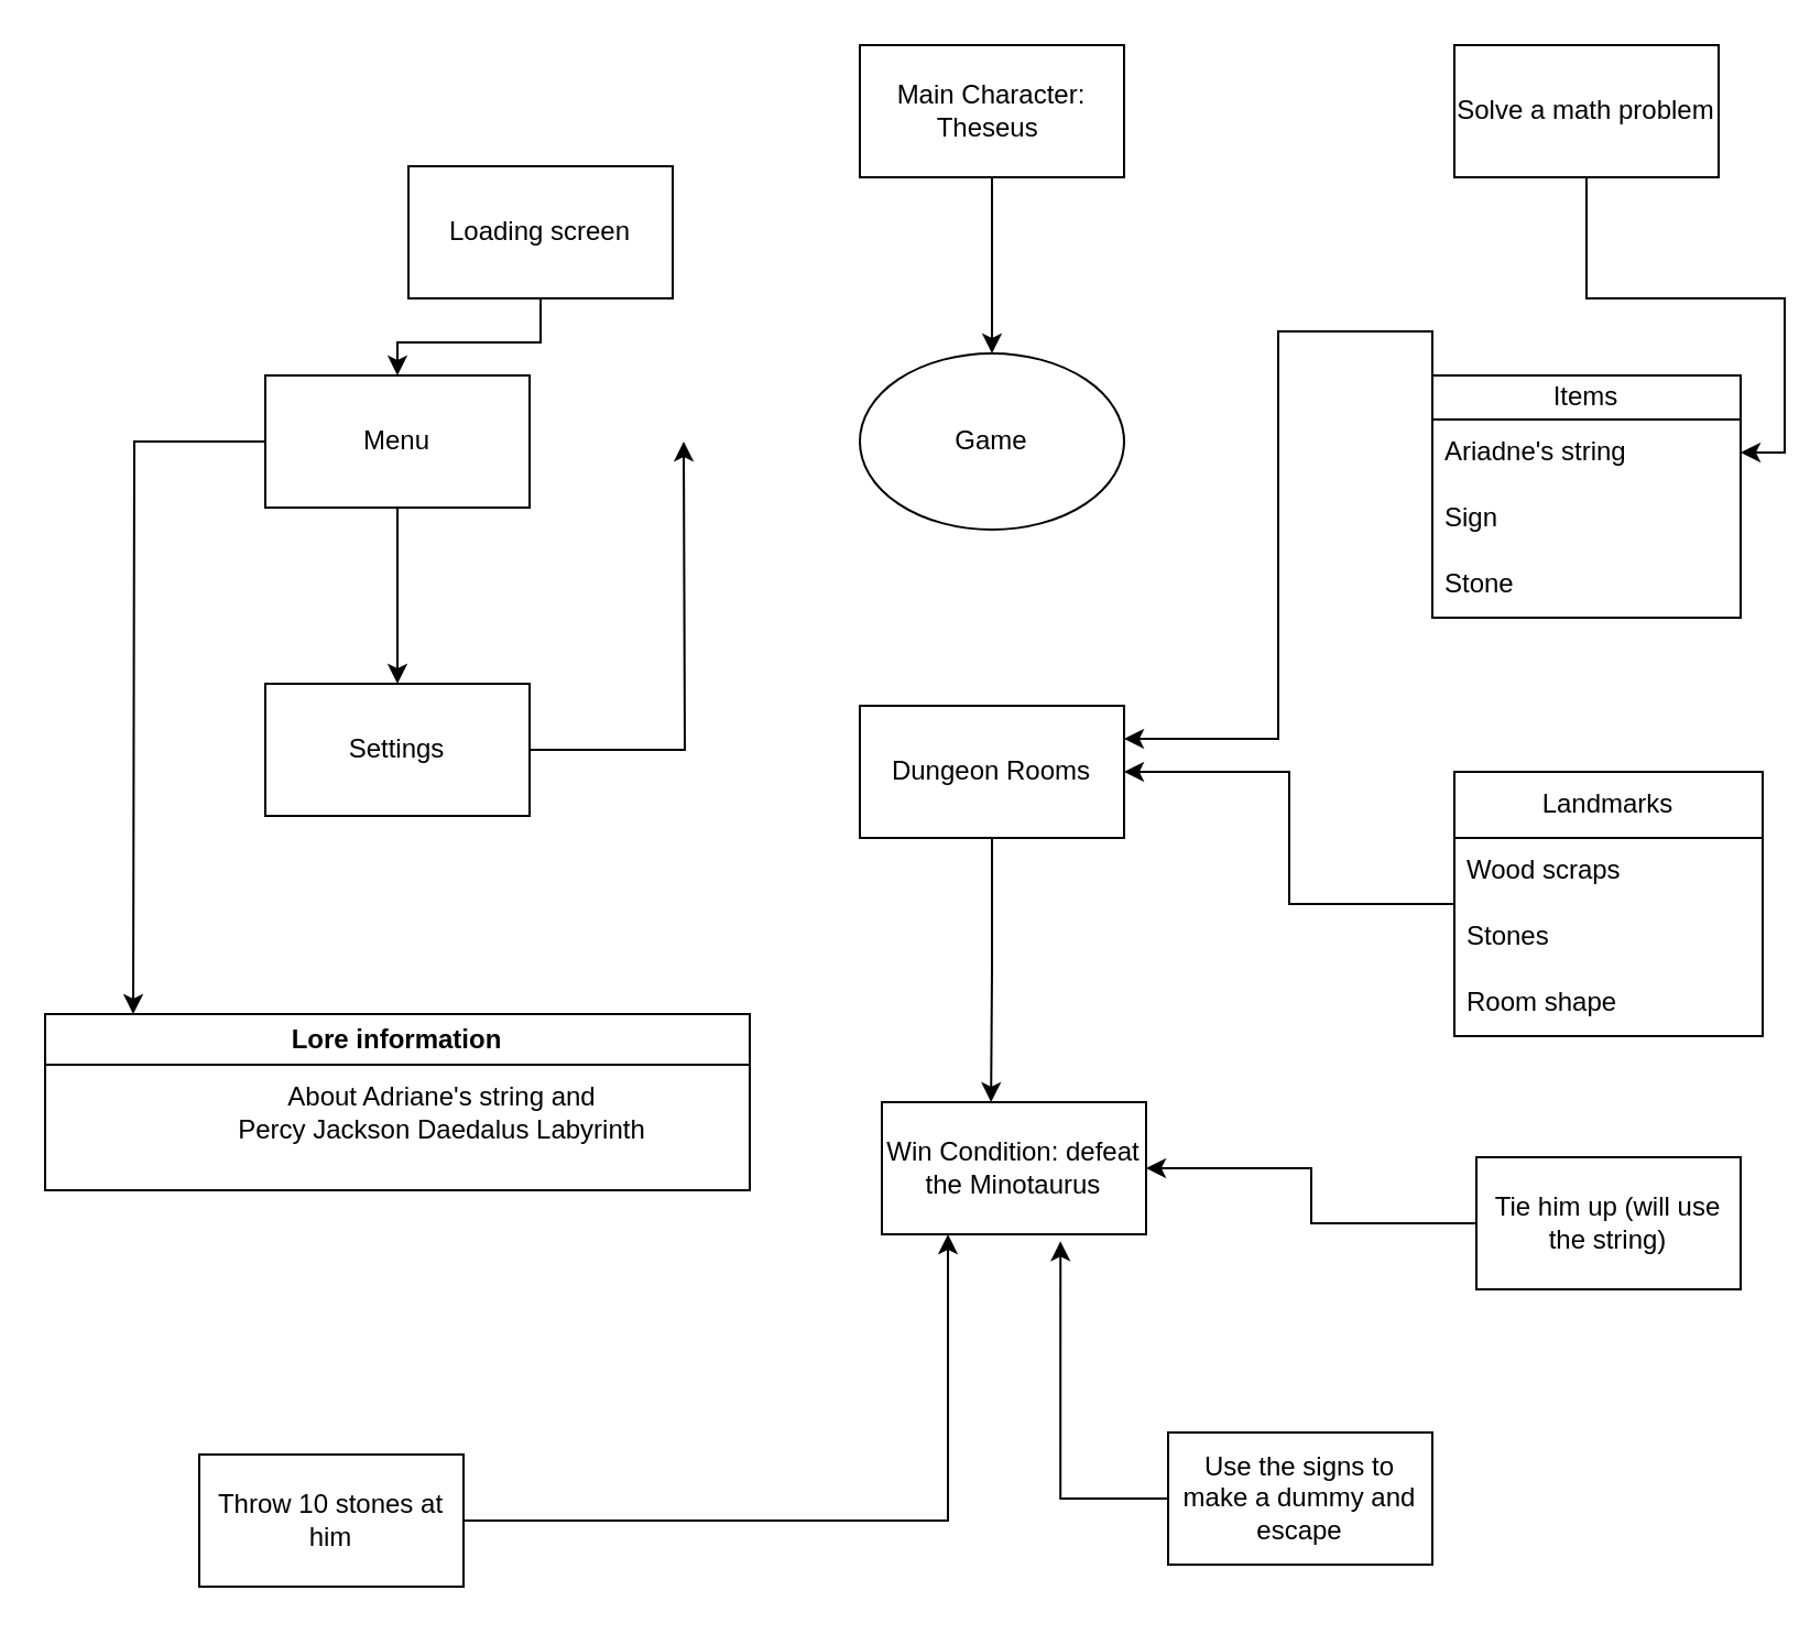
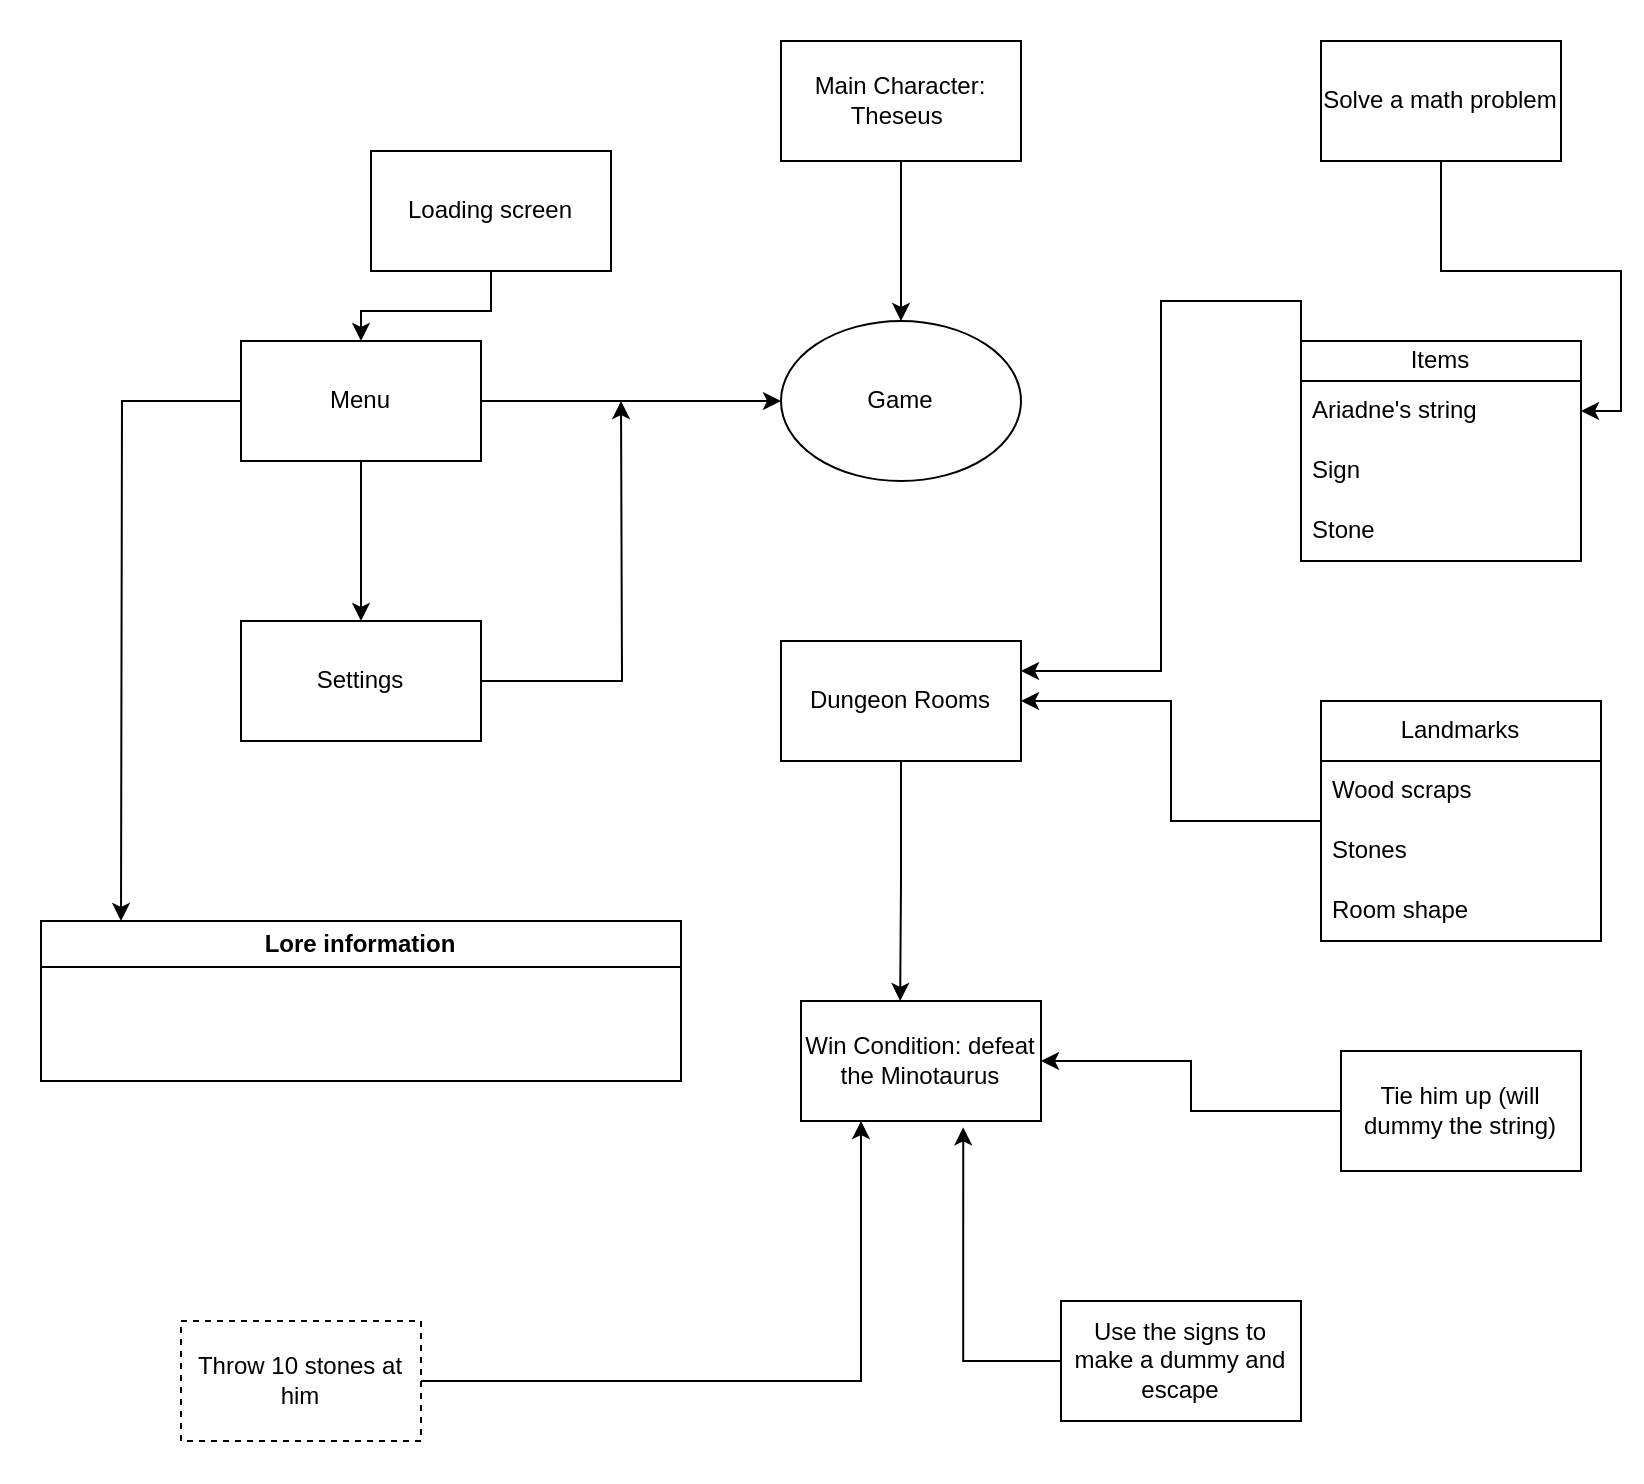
  <mxCell id="0" />
  <mxCell id="1" parent="0" />
  <mxCell id="2" style="edgeStyle=orthogonalEdgeStyle;rounded=0;orthogonalLoop=1;jettySize=auto;html=1;entryX=0.5;entryY=0;entryDx=0;entryDy=0;" edge="1" parent="1" source="3" target="7"><mxGeometry relative="1" as="geometry" /></mxCell>
  <mxCell id="3" value="Loading screen" style="rounded=0;whiteSpace=wrap;html=1;" vertex="1" parent="1"><mxGeometry x="185" y="75" width="120" height="60" as="geometry" /></mxCell>
+ <mxCell id="4" style="edgeStyle=orthogonalEdgeStyle;rounded=0;orthogonalLoop=1;jettySize=auto;html=1;entryX=0;entryY=0.5;entryDx=0;entryDy=0;" edge="1" parent="1" source="7" target="8"><mxGeometry relative="1" as="geometry" /></mxCell>
  <mxCell id="5" style="edgeStyle=orthogonalEdgeStyle;rounded=0;orthogonalLoop=1;jettySize=auto;html=1;entryX=0.5;entryY=0;entryDx=0;entryDy=0;" edge="1" parent="1" source="7" target="10"><mxGeometry relative="1" as="geometry" /></mxCell>
  <mxCell id="6" style="edgeStyle=orthogonalEdgeStyle;rounded=0;orthogonalLoop=1;jettySize=auto;html=1;exitX=0;exitY=0.5;exitDx=0;exitDy=0;" edge="1" parent="1" source="7"><mxGeometry relative="1" as="geometry"><mxPoint x="60" y="460" as="targetPoint" /><mxPoint x="60" y="230" as="sourcePoint" /></mxGeometry></mxCell>
  <mxCell id="7" value="Menu" style="rounded=0;whiteSpace=wrap;html=1;" vertex="1" parent="1"><mxGeometry x="120" y="170" width="120" height="60" as="geometry" /></mxCell>
  <mxCell id="8" value="Game" style="ellipse;whiteSpace=wrap;html=1;" vertex="1" parent="1"><mxGeometry x="390" y="160" width="120" height="80" as="geometry" /></mxCell>
  <mxCell id="9" style="edgeStyle=orthogonalEdgeStyle;rounded=0;orthogonalLoop=1;jettySize=auto;html=1;" edge="1" parent="1" source="10"><mxGeometry relative="1" as="geometry"><mxPoint x="310" y="200" as="targetPoint" /></mxGeometry></mxCell>
  <mxCell id="10" value="Settings&lt;br&gt;" style="rounded=0;whiteSpace=wrap;html=1;" vertex="1" parent="1"><mxGeometry x="120" y="310" width="120" height="60" as="geometry" /></mxCell>
  <mxCell id="11" style="edgeStyle=orthogonalEdgeStyle;rounded=0;orthogonalLoop=1;jettySize=auto;html=1;exitX=0.5;exitY=1;exitDx=0;exitDy=0;" edge="1" parent="1" source="12"><mxGeometry relative="1" as="geometry"><mxPoint x="449.579" y="500" as="targetPoint" /></mxGeometry></mxCell>
  <mxCell id="12" value="Dungeon Rooms" style="rounded=0;whiteSpace=wrap;html=1;" vertex="1" parent="1"><mxGeometry x="390" y="320" width="120" height="60" as="geometry" /></mxCell>
  <mxCell id="13" style="edgeStyle=orthogonalEdgeStyle;rounded=0;orthogonalLoop=1;jettySize=auto;html=1;entryX=1;entryY=0.5;entryDx=0;entryDy=0;" edge="1" parent="1" source="14" target="12"><mxGeometry relative="1" as="geometry" /></mxCell>
  <mxCell id="14" value="Landmarks" style="swimlane;fontStyle=0;childLayout=stackLayout;horizontal=1;startSize=30;horizontalStack=0;resizeParent=1;resizeParentMax=0;resizeLast=0;collapsible=1;marginBottom=0;whiteSpace=wrap;html=1;" vertex="1" parent="1"><mxGeometry x="660" y="350" width="140" height="120" as="geometry" /></mxCell>
  <mxCell id="15" value="Wood scraps" style="text;strokeColor=none;fillColor=none;align=left;verticalAlign=middle;spacingLeft=4;spacingRight=4;overflow=hidden;points=[[0,0.5],[1,0.5]];portConstraint=eastwest;rotatable=0;whiteSpace=wrap;html=1;" vertex="1" parent="14"><mxGeometry y="30" width="140" height="30" as="geometry" /></mxCell>
  <mxCell id="16" value="Stones" style="text;strokeColor=none;fillColor=none;align=left;verticalAlign=middle;spacingLeft=4;spacingRight=4;overflow=hidden;points=[[0,0.5],[1,0.5]];portConstraint=eastwest;rotatable=0;whiteSpace=wrap;html=1;" vertex="1" parent="14"><mxGeometry y="60" width="140" height="30" as="geometry" /></mxCell>
  <mxCell id="17" value="Room shape" style="text;strokeColor=none;fillColor=none;align=left;verticalAlign=middle;spacingLeft=4;spacingRight=4;overflow=hidden;points=[[0,0.5],[1,0.5]];portConstraint=eastwest;rotatable=0;whiteSpace=wrap;html=1;" vertex="1" parent="14"><mxGeometry y="90" width="140" height="30" as="geometry" /></mxCell>
  <mxCell id="18" value="Items" style="swimlane;fontStyle=0;childLayout=stackLayout;horizontal=1;startSize=20;horizontalStack=0;resizeParent=1;resizeParentMax=0;resizeLast=0;collapsible=1;marginBottom=0;whiteSpace=wrap;html=1;" vertex="1" parent="1"><mxGeometry x="650" y="170" width="140" height="110" as="geometry" /></mxCell>
  <mxCell id="19" value="Ariadne's string" style="text;strokeColor=none;fillColor=none;align=left;verticalAlign=middle;spacingLeft=4;spacingRight=4;overflow=hidden;points=[[0,0.5],[1,0.5]];portConstraint=eastwest;rotatable=0;whiteSpace=wrap;html=1;" vertex="1" parent="18"><mxGeometry y="20" width="140" height="30" as="geometry" /></mxCell>
  <mxCell id="20" value="Sign" style="text;strokeColor=none;fillColor=none;align=left;verticalAlign=middle;spacingLeft=4;spacingRight=4;overflow=hidden;points=[[0,0.5],[1,0.5]];portConstraint=eastwest;rotatable=0;whiteSpace=wrap;html=1;" vertex="1" parent="18"><mxGeometry y="50" width="140" height="30" as="geometry" /></mxCell>
  <mxCell id="21" value="Stone" style="text;strokeColor=none;fillColor=none;align=left;verticalAlign=middle;spacingLeft=4;spacingRight=4;overflow=hidden;points=[[0,0.5],[1,0.5]];portConstraint=eastwest;rotatable=0;whiteSpace=wrap;html=1;" vertex="1" parent="18"><mxGeometry y="80" width="140" height="30" as="geometry" /></mxCell>
  <mxCell id="22" style="edgeStyle=orthogonalEdgeStyle;rounded=0;orthogonalLoop=1;jettySize=auto;html=1;entryX=1;entryY=0.25;entryDx=0;entryDy=0;exitX=0;exitY=0;exitDx=0;exitDy=0;" edge="1" parent="1" source="18" target="12"><mxGeometry relative="1" as="geometry" /></mxCell>
  <mxCell id="23" value="Lore information&lt;br&gt;" style="swimlane;whiteSpace=wrap;html=1;" vertex="1" parent="1"><mxGeometry x="20" y="460" width="320" height="80" as="geometry" /></mxCell>
- <mxCell id="24" value="About Adriane's string and &lt;br&gt;Percy Jackson Daedalus Labyrinth" style="text;html=1;align=center;verticalAlign=middle;resizable=0;points=[];autosize=1;strokeColor=none;fillColor=none;" vertex="1" parent="23"><mxGeometry x="75" y="25" width="210" height="40" as="geometry" /></mxCell>
  <mxCell id="25" style="edgeStyle=orthogonalEdgeStyle;rounded=0;orthogonalLoop=1;jettySize=auto;html=1;" edge="1" parent="1" source="26" target="8"><mxGeometry relative="1" as="geometry" /></mxCell>
  <mxCell id="26" value="Main Character: Theseus&amp;nbsp;" style="rounded=0;whiteSpace=wrap;html=1;" vertex="1" parent="1"><mxGeometry x="390" y="20" width="120" height="60" as="geometry" /></mxCell>
  <mxCell id="27" value="Win Condition: defeat the Minotaurus" style="rounded=0;whiteSpace=wrap;html=1;" vertex="1" parent="1"><mxGeometry x="400" y="500" width="120" height="60" as="geometry" /></mxCell>
  <mxCell id="28" style="edgeStyle=orthogonalEdgeStyle;rounded=0;orthogonalLoop=1;jettySize=auto;html=1;" edge="1" parent="1" source="29" target="19"><mxGeometry relative="1" as="geometry" /></mxCell>
  <mxCell id="29" value="Solve a math problem" style="rounded=0;whiteSpace=wrap;html=1;" vertex="1" parent="1"><mxGeometry x="660" y="20" width="120" height="60" as="geometry" /></mxCell>
  <mxCell id="30" style="edgeStyle=orthogonalEdgeStyle;rounded=0;orthogonalLoop=1;jettySize=auto;html=1;entryX=0.25;entryY=1;entryDx=0;entryDy=0;" edge="1" parent="1" source="31" target="27"><mxGeometry relative="1" as="geometry" /></mxCell>
- <mxCell id="31" value="Throw 10 stones at him" style="rounded=0;whiteSpace=wrap;html=1;" vertex="1" parent="1"><mxGeometry x="90" y="660" width="120" height="60" as="geometry" /></mxCell>
+ <mxCell id="31" value="Throw 10 stones at him" style="rounded=0;whiteSpace=wrap;html=1;dashed=1;" vertex="1" parent="1"><mxGeometry x="90" y="660" width="120" height="60" as="geometry" /></mxCell>
  <mxCell id="32" style="edgeStyle=orthogonalEdgeStyle;rounded=0;orthogonalLoop=1;jettySize=auto;html=1;entryX=1;entryY=0.5;entryDx=0;entryDy=0;" edge="1" parent="1" source="33" target="27"><mxGeometry relative="1" as="geometry" /></mxCell>
- <mxCell id="33" value="Tie him up (will use the string)" style="rounded=0;whiteSpace=wrap;html=1;" vertex="1" parent="1"><mxGeometry x="670" y="525" width="120" height="60" as="geometry" /></mxCell>
+ <mxCell id="33" value="Tie him up (will dummy the string)" style="rounded=0;whiteSpace=wrap;html=1;" vertex="1" parent="1"><mxGeometry x="670" y="525" width="120" height="60" as="geometry" /></mxCell>
  <mxCell id="34" style="edgeStyle=orthogonalEdgeStyle;rounded=0;orthogonalLoop=1;jettySize=auto;html=1;entryX=0.676;entryY=1.053;entryDx=0;entryDy=0;entryPerimeter=0;" edge="1" parent="1" source="35" target="27"><mxGeometry relative="1" as="geometry" /></mxCell>
  <mxCell id="35" value="Use the signs to make a dummy and escape" style="rounded=0;whiteSpace=wrap;html=1;" vertex="1" parent="1"><mxGeometry x="530" y="650" width="120" height="60" as="geometry" /></mxCell>
